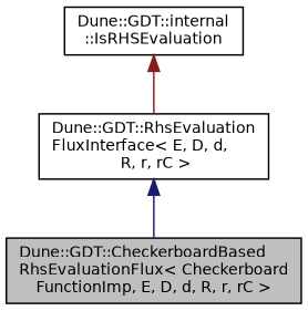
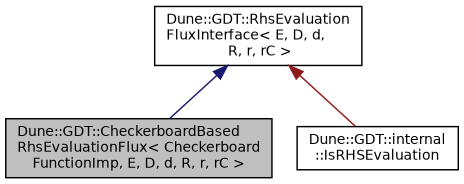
  digraph {
    node [color=black fillcolor=white fontname=Helvetica fontsize=10 shape=record style=filled]
    edge [dir=back fontname=Helvetica fontsize=10 labelfontname=Helvetica labelfontsize=10 style=solid]
    n1 [fillcolor=grey75 fontcolor=black height=0.2 label="Dune::GDT::CheckerboardBased\lRhsEvaluationFlux\< Checkerboard\lFunctionImp, E, D, d, R, r, rC \>" width=0.4]
    n2 [height=0.2 label="Dune::GDT::RhsEvaluation\lFluxInterface\< E, D, d,\l R, r, rC \>" width=0.4]
    n3 [height=0.2 label="Dune::GDT::internal\l::IsRHSEvaluation" width=0.4]
    n2 -> n1 [color=midnightblue]
-   n3 -> n2 [color=firebrick4]
+   n2 -> n3 [color=firebrick4]
  }
